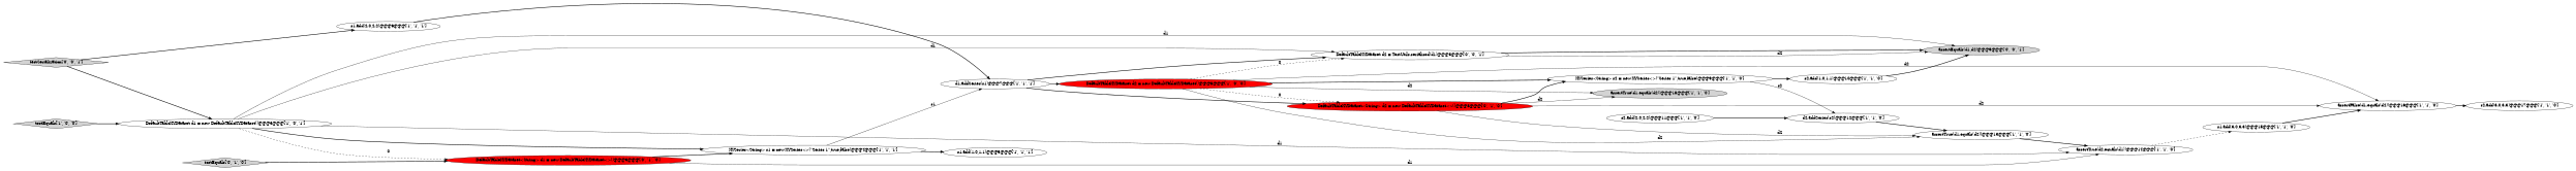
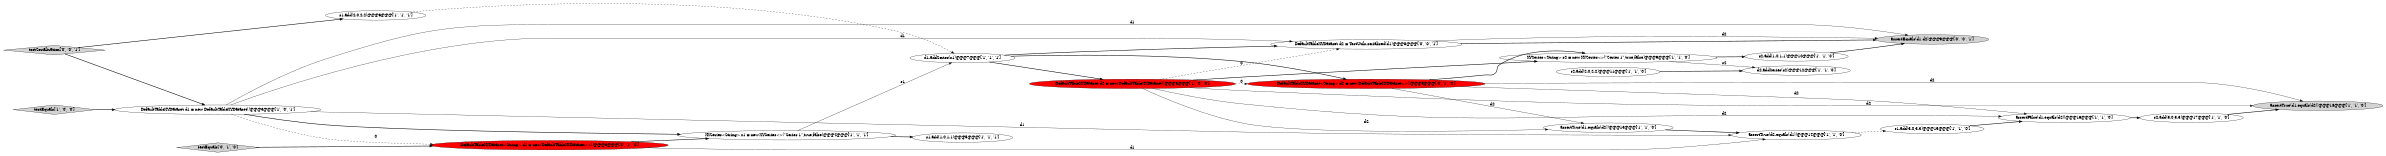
  digraph {
    rankdir=LR
    node [fillcolor=white shape=ellipse style=filled]
    edge [style=bold]
    n1 [fillcolor=lightgray label="testSerialization['0', '0', '1']" shape=diamond]
    n2 [label="DefaultTableXYDataset d1 = new DefaultTableXYDataset()@@@3@@@['1', '0', '1']"]
    n3 [label="s1.add(2.0,2.2)@@@6@@@['1', '1', '1']"]
    n4 [label="DefaultTableXYDataset d2 = TestUtils.serialised(d1)@@@8@@@['0', '0', '1']"]
    n5 [label="assertTrue(d2.equals(d1))@@@14@@@['1', '1', '0']"]
    n6 [fillcolor=red label="DefaultTableXYDataset<String> d1 = new DefaultTableXYDataset<>()@@@3@@@['0', '1', '0']"]
    n7 [label="XYSeries<String> s1 = new XYSeries<>(\"Series 1\",true,false)@@@4@@@['1', '1', '1']"]
    n8 [fillcolor=lightgray label="assertEquals(d1,d2)@@@9@@@['0', '0', '1']"]
    n9 [label="d2.addSeries(s2)@@@12@@@['1', '1', '0']"]
    n10 [label="assertTrue(d1.equals(d2))@@@13@@@['1', '1', '0']"]
    n11 [label="assertFalse(d1.equals(d2))@@@16@@@['1', '1', '0']"]
    n12 [label="s2.add(3.0,3.3)@@@17@@@['1', '1', '0']"]
    n13 [fillcolor=lightgray label="assertTrue(d1.equals(d2))@@@18@@@['1', '1', '0']"]
    n14 [fillcolor=red label="DefaultTableXYDataset d2 = new DefaultTableXYDataset()@@@8@@@['1', '0', '0']"]
    n15 [label="XYSeries<String> s2 = new XYSeries<>(\"Series 1\",true,false)@@@9@@@['1', '1', '0']"]
    n16 [fillcolor=red label="DefaultTableXYDataset<String> d2 = new DefaultTableXYDataset<>()@@@8@@@['0', '1', '0']"]
    n17 [label="s2.add(1.0,1.1)@@@10@@@['1', '1', '0']"]
    n18 [label="s1.add(3.0,3.3)@@@15@@@['1', '1', '0']"]
    n19 [label="s2.add(2.0,2.2)@@@11@@@['1', '1', '0']"]
    n20 [label="s1.add(1.0,1.1)@@@5@@@['1', '1', '1']"]
    n21 [label="d1.addSeries(s1)@@@7@@@['1', '1', '1']"]
    n22 [fillcolor=lightgray label="testEquals['1', '0', '0']" shape=diamond]
    n23 [fillcolor=lightgray label="testEquals['0', '1', '0']" shape=diamond]
    n1 -> n2
    n1 -> n3
    n2 -> n4 [label=d1 style=solid]
    n2 -> n5 [label=d1 style=solid]
    n2 -> n6 [label=0 style=dashed]
    n2 -> n7
    n2 -> n8 [label=d1 style=solid]
-   n3 -> n21
+   n3 -> n21 [style=dashed]
    n4 -> n8
    n4 -> n8 [label=d2 style=solid]
    n5 -> n18 [style=dashed]
    n6 -> n5 [label=d1 style=solid]
    n6 -> n7
    n7 -> n20
    n7 -> n21 [label=s1 style=solid]
-   n9 -> n10
    n10 -> n5
    n11 -> n12
+   n12 -> n13
    n14 -> n4 [label=0 style=dashed]
    n14 -> n10 [label=d2 style=solid]
    n14 -> n11 [label=d2 style=solid]
    n14 -> n13 [label=d2 style=solid]
    n14 -> n15
    n14 -> n16 [label=0 style=dashed]
    n15 -> n9 [label=s2 style=solid]
    n15 -> n17
    n16 -> n10 [label=d2 style=solid]
    n16 -> n11 [label=d2 style=solid]
    n16 -> n13 [label=d2 style=solid]
    n16 -> n15
    n17 -> n8
    n18 -> n11
    n19 -> n9
    n21 -> n4
    n21 -> n14
    n21 -> n16
    n22 -> n2
    n23 -> n6
  }
